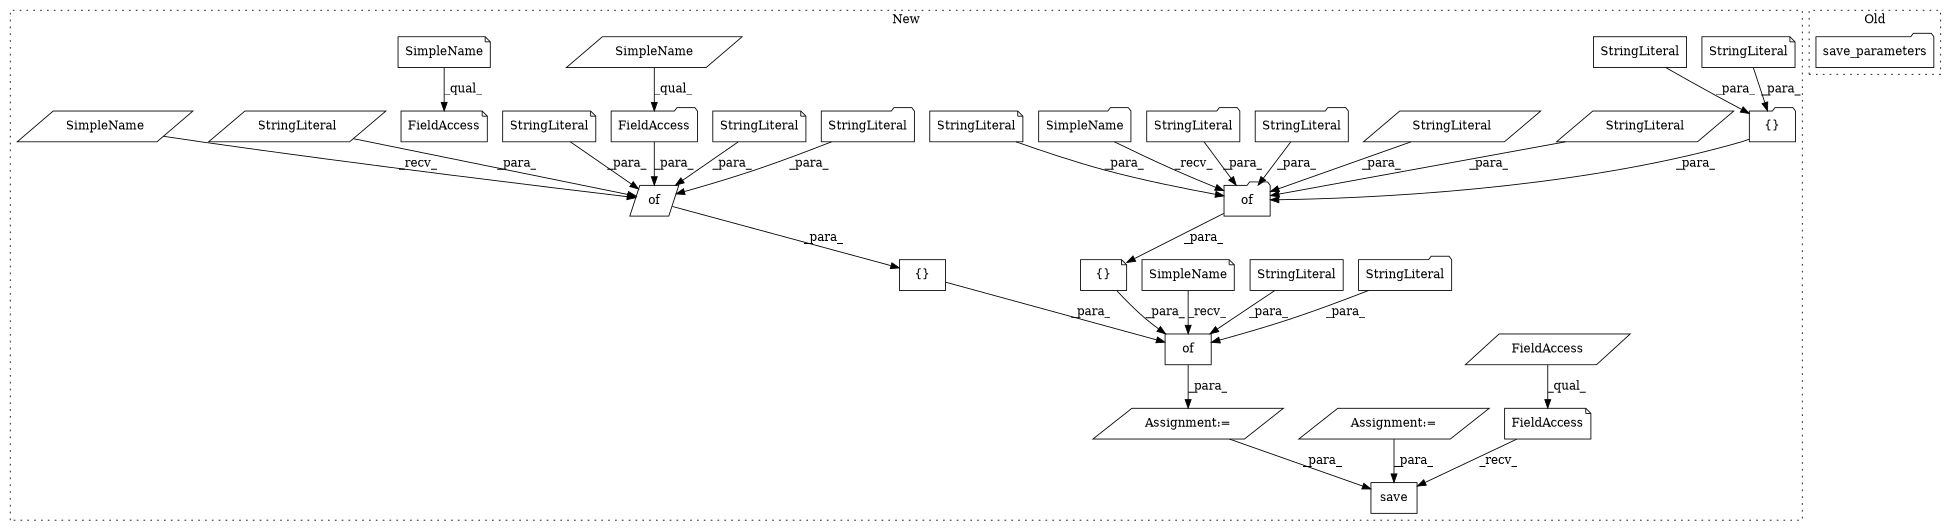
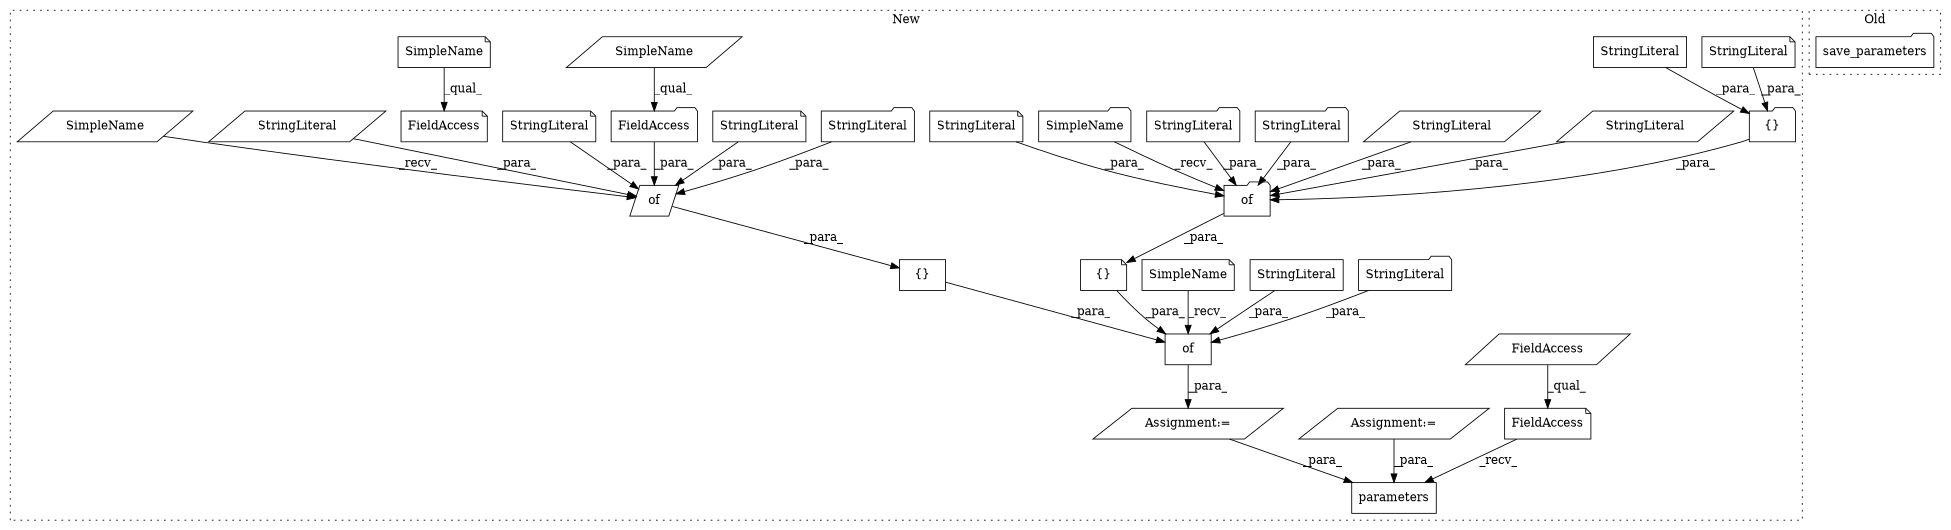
  digraph {
    node [a=45 l=3 s=7352 shape=folder]
    n1 [a=4 l="1,1" label="{}" s="7518,7526"]
    n2 [a=32 l="3,1" label=of s="7270,7529" shape=box]
    n3 [a=4 l="1,1" label="{}" s="7308,7389" shape=box]
    n4 [a=32 l="3,1" label=of s="7448,7527"]
    n5 [a=4 l="1,1" label="{}" s="7443,7528" shape=note]
    n6 [a=32 l="3,1" label=of s="7313,7388" shape=parallelogram]
    n7 [a=22 l=15 label=FieldAccess]
    n8 [a=22 l=15 label=FieldAccess s=6915 shape=note]
-   n9 [a=32 l="5,1" label=save s="7554,7593" shape=box]
+   n9 [a=32 l="5,1" label=parameters s="7554,7593" shape=box]
    n10 [l=15 label=StringLiteral s=7323]
    n11 [l=9 label=StringLiteral s=7458 shape=note]
    n12 [label=StringLiteral s=7519 shape=note]
    n13 [l=11 label=StringLiteral s=7391]
    n14 [l=10 label=StringLiteral s=7273 shape=box]
    n15 [label=StringLiteral s=7523 shape=box]
    n16 [l=15 label=StringLiteral s=7478 shape=parallelogram]
    n17 [l=10 label=StringLiteral s=7368 shape=parallelogram]
    n18 [l=11 label=StringLiteral s=7494 shape=parallelogram]
    n19 [l=12 label=StringLiteral s=7339 shape=note]
    n20 [l=9 label=StringLiteral s=7468]
    n21 [l=6 label=StringLiteral s=7316 shape=note]
    n22 [l=6 label=StringLiteral s=7451]
    n23 [a=22 l=17 label=FieldAccess s=7536 shape=note]
    n24 [a=22 l=12 label=FieldAccess s=7536 shape=parallelogram]
    n25 [a=7 l=1 label="Assignment:=" s=7167 shape=parallelogram]
    n26 [a=7 l=1 label="Assignment:=" s=7265 shape=parallelogram]
    n27 [a=42 l=4 label=SimpleName shape=parallelogram]
    n28 [a=42 l=4 label=SimpleName s=6915 shape=note]
    n29 [a=42 label=SimpleName s=7266 shape=note]
    n30 [a=42 label=SimpleName s=7444]
    n31 [a=42 label=SimpleName s=7309 shape=parallelogram]
    n32 [a=32 l="16,1" label=save_parameters s="6816,6912"]
    subgraph cluster_1 {
      label=New
      style=dotted
      n1
      n2
      n3
      n4
      n5
      n6
      n7
      n8
      n9
      n10
      n11
      n12
      n13
      n14
      n15
      n16
      n17
      n18
      n19
      n20
      n21
      n22
      n23
      n24
      n25
      n26
      n27
      n28
      n29
      n30
      n31
    }
    subgraph cluster_2 {
      label=Old
      style=dotted
      n32
    }
    n1 -> n4 [label=_para_]
    n2 -> n26 [label=_para_]
    n3 -> n2 [label=_para_]
    n4 -> n5 [label=_para_]
    n5 -> n2 [label=_para_]
    n6 -> n3 [label=_para_]
    n7 -> n6 [label=_para_]
    n10 -> n6 [label=_para_]
    n11 -> n4 [label=_para_]
    n12 -> n1 [label=_para_]
    n13 -> n2 [label=_para_]
    n14 -> n2 [label=_para_]
    n15 -> n1 [label=_para_]
    n16 -> n4 [label=_para_]
    n17 -> n6 [label=_para_]
    n18 -> n4 [label=_para_]
    n19 -> n6 [label=_para_]
    n20 -> n4 [label=_para_]
    n21 -> n6 [label=_para_]
    n22 -> n4 [label=_para_]
    n23 -> n9 [label=_recv_]
    n24 -> n23 [label=_qual_]
    n25 -> n9 [label=_para_]
    n26 -> n9 [label=_para_]
    n27 -> n7 [label=_qual_]
    n28 -> n8 [label=_qual_]
    n29 -> n2 [label=_recv_]
    n30 -> n4 [label=_recv_]
    n31 -> n6 [label=_recv_]
  }
